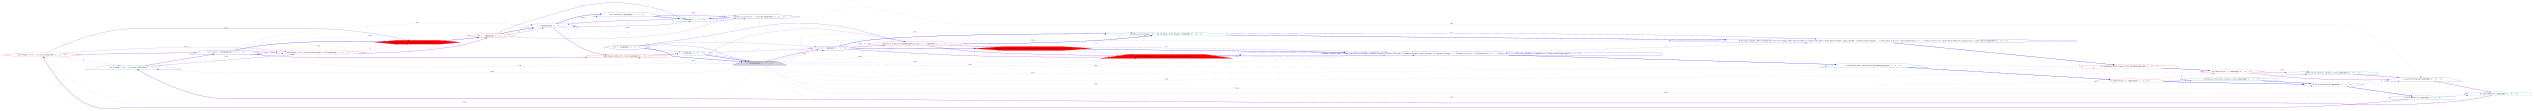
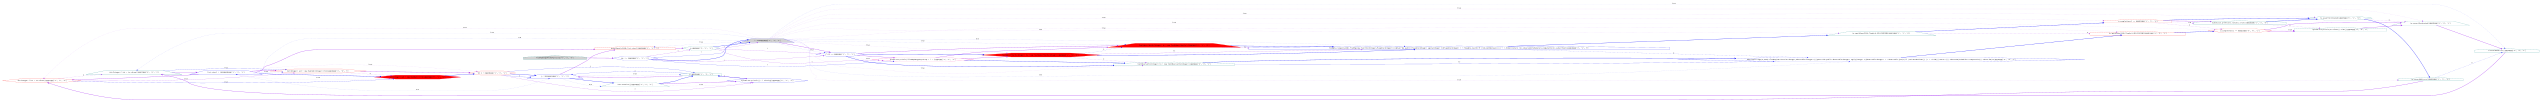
  digraph {
    fontname="Source Code Pro"
    rankdir=LR
    node [color=teal fillcolor=white fontname="Source Code Pro" shape=hexagon style=filled]
    edge [arrowhead=vee color=purple fontname="Source Code Pro" style=bold]
    n1 [color=red label="List<Integer> list = ts.values()@@@27@@@['1', '1', '0']"]
    n2 [label="List<Integer> list = to.values()@@@27@@@['0', '0', '1']" shape=trapezium]
    n3 [color=blue label="list.size() < 1000@@@28@@@['1', '1', '1']" shape=trapezium]
    n4 [color=red label="Set<Integer> set = new HashSet<Integer>(list)@@@29@@@['1', '0', '1']"]
    n5 [color=deeppink fillcolor=red label="Set<Integer> set = new HashSet<>(list)@@@29@@@['0', '1', '0']"]
    n6 [color=red label="assertEquals(1000,list.size())@@@38@@@['1', '1', '1']" shape=house]
    n7 [color=red label="int j = 0@@@30@@@['1', '1', '1']"]
    n8 [color=blue label="j < 1000@@@31@@@['1', '1', '1']" shape=trapezium]
    n9 [label="to.assertNoErrors()@@@26@@@['0', '0', '1']" shape=house]
    n10 [label="System.out.println(ts.values().size())@@@23@@@['1', '1', '0']" shape=house]
    n11 [label="System.out.println(to.values().size())@@@23@@@['0', '0', '1']" shape=house]
    n12 [label="ts.assertTerminated()@@@25@@@['1', '1', '0']"]
    n13 [label="to.assertTerminated()@@@25@@@['0', '0', '1']" shape=trapezium]
    n14 [label="ts.assertNoErrors()@@@26@@@['1', '1', '0']" shape=house]
    n15 [color=blue label="i % 10 == 0@@@6@@@['1', '1', '1']"]
    n16 [color=red fillcolor=red label="TestSubscriberEx<Integer> ts = new TestSubscriberEx<Integer>()@@@9@@@['1', '0', '0']"]
    n17 [label="TestObserverEx<Integer> to = new TestObserverEx<Integer>()@@@9@@@['0', '0', '1']" shape=house]
    n18 [color=red fillcolor=red label="TestSubscriberEx<Integer> ts = new TestSubscriberEx<>()@@@9@@@['0', '1', '0']" shape=trapezium]
    n19 [color=deeppink label="System.out.println(\"flatMapRangeAsyncLoop > \" + i)@@@7@@@['1', '1', '1']"]
    n20 [color=blue label="Flowable.range(0,1000).flatMap(new Function<Integer,Flowable<Integer>>(){@Override public Flowable<Integer> apply(Integer t){Flowable<Integer> r = Flowable.just(t)if (rnd.nextBoolean()) {r = r.hide()}return r}}).observeOn(Schedulers.computation()).subscribe(ts)@@@10@@@['1', '1', '0']" shape=house]
    n21 [color=blue label="Observable.range(0,1000).flatMap(new Function<Integer,Observable<Integer>>(){@Override public Observable<Integer> apply(Integer t){Observable<Integer> r = Observable.just(t)if (rnd.nextBoolean()) {r = r.hide()}return r}}).observeOn(Schedulers.computation()).subscribe(to)@@@10@@@['0', '0', '1']"]
    n22 [color=red label="ts.completions() == 0@@@22@@@['1', '1', '0']" shape=house]
    n23 [color=red label="to.completions() == 0@@@22@@@['0', '0', '1']"]
    n24 [color=blue label="int i = 0@@@3@@@['1', '1', '1']"]
    n25 [label="i++@@@5@@@['1', '1', '1']"]
    n26 [color=blue fillcolor=lightgray label="i < 2000@@@4@@@['1', '1', '1']" shape=trapezium]
    n27 [color=red label="to.awaitDone(2500,TimeUnit.MILLISECONDS)@@@21@@@['0', '0', '1']" shape=house]
    n28 [label="ts.awaitDone(2500,TimeUnit.MILLISECONDS)@@@21@@@['1', '1', '0']" shape=trapezium]
+   n29 [fillcolor=lightgray label="flatMapRangeMixedAsyncLoop['0', '1', '0']" shape=house]
    n30 [color=blue label="System.out.println(j + \" missing\")@@@34@@@['1', '1', '1']"]
    n31 [label="j++@@@32@@@['1', '1', '1']" shape=house]
    n32 [label="!set.contains(j)@@@33@@@['1', '1', '1']" shape=trapezium]
    n1 -> n2 [label=9 style=dashed]
-   n1 -> n3 [arrowhead=dot]
+   n3 -> n1 [arrowhead=dot]
    n1 -> n4 [label=list style=solid]
    n1 -> n5 [arrowhead=dot color=blue label=list style=solid]
    n2 -> n3
    n2 -> n4 [color=blue label=list style=solid]
    n3 -> n4 [arrowhead=dot color=blue label=true style=dotted]
    n3 -> n4 [arrowhead=dot]
    n3 -> n5 [arrowhead=dot color=blue]
    n3 -> n5 [label=true style=dotted]
    n3 -> n6 [arrowhead=dot]
    n3 -> n7 [label=true style=dotted]
    n3 -> n8 [color=blue label=true style=dotted]
    n4 -> n5 [arrowhead=dot label=0 style=dashed]
    n4 -> n7
    n5 -> n7 [color=blue]
    n6 -> n25 [arrowhead=dot]
    n7 -> n8 [color=blue]
    n7 -> n8 [arrowhead=dot color=blue label=j style=solid]
    n7 -> n30 [label=j style=solid]
    n7 -> n31 [color=blue label=j style=solid]
    n8 -> n6 [arrowhead=dot]
    n8 -> n31 [color=blue label=true style=dotted]
    n8 -> n32 [color=blue label=true style=dotted]
    n8 -> n32 [arrowhead=dot color=blue]
    n9 -> n2
    n10 -> n11 [arrowhead=dot label=0 style=dashed]
    n10 -> n12 [arrowhead=dot color=blue]
    n11 -> n13
    n12 -> n13 [label=0 style=dashed]
    n12 -> n14 [arrowhead=dot color=blue]
    n13 -> n9 [arrowhead=dot]
    n14 -> n1
    n14 -> n9 [color=blue label=0 style=dashed]
    n15 -> n16 [color=blue]
    n15 -> n17 [arrowhead=dot color=blue]
    n15 -> n18
    n15 -> n19 [arrowhead=dot label=true style=dotted]
    n15 -> n19 [arrowhead=dot]
    n16 -> n17 [arrowhead=dot label=0 style=dashed]
    n16 -> n18 [color=blue label=0 style=dashed]
    n16 -> n20 [label=ts style=solid]
    n16 -> n20 [arrowhead=dot color=blue]
    n17 -> n21 [color=blue label=to style=solid]
    n17 -> n21 [color=blue]
    n18 -> n20 [arrowhead=dot label=ts style=solid]
    n18 -> n20 [color=blue]
    n19 -> n16 [arrowhead=dot]
    n19 -> n17 [arrowhead=dot color=blue]
    n19 -> n18 [arrowhead=dot]
    n20 -> n21 [color=blue label=0 style=dashed]
    n20 -> n28 [arrowhead=dot color=blue]
    n21 -> n27 [color=blue]
    n22 -> n10 [arrowhead=dot]
    n22 -> n10 [arrowhead=dot label=true style=dotted]
    n22 -> n12 [color=blue]
    n22 -> n23 [arrowhead=dot label=0 style=dashed]
    n23 -> n11 [arrowhead=dot label=true style=dotted]
    n23 -> n11
    n23 -> n13
    n24 -> n15 [arrowhead=dot label=i style=solid]
    n24 -> n19 [arrowhead=dot color=blue label=i style=solid]
    n24 -> n25 [label=i style=solid]
    n24 -> n26 [arrowhead=dot color=blue]
    n24 -> n26 [color=blue label=i style=solid]
    n25 -> n15 [label=i style=solid]
    n25 -> n19 [label=i style=solid]
    n25 -> n26 [label=i style=solid]
    n25 -> n26 [arrowhead=dot color=blue]
    n26 -> n1 [arrowhead=dot label=true style=dotted]
    n26 -> n2 [color=blue label=true style=dotted]
    n26 -> n3 [arrowhead=dot color=blue label=true style=dotted]
    n26 -> n6 [color=blue label=true style=dotted]
    n26 -> n9 [color=blue label=true style=dotted]
    n26 -> n12 [arrowhead=dot label=true style=dotted]
    n26 -> n13 [arrowhead=dot label=true style=dotted]
    n26 -> n14 [label=true style=dotted]
    n26 -> n15 [color=blue label=true style=dotted]
    n26 -> n15
    n26 -> n16 [arrowhead=dot label=true style=dotted]
    n26 -> n17 [arrowhead=dot label=true style=dotted]
    n26 -> n18 [color=blue label=true style=dotted]
    n26 -> n20 [arrowhead=dot color=blue label=true style=dotted]
    n26 -> n21 [color=blue label=true style=dotted]
    n26 -> n22 [label=true style=dotted]
    n26 -> n23 [label=true style=dotted]
    n26 -> n27 [label=true style=dotted]
    n26 -> n28 [arrowhead=dot label=true style=dotted]
    n27 -> n23 [arrowhead=dot color=blue]
    n28 -> n22 [color=blue]
    n28 -> n27 [label=0 style=dashed]
+   n29 -> n24 [arrowhead=dot]
    n30 -> n31 [color=blue]
    n31 -> n8 [arrowhead=dot]
    n31 -> n8 [arrowhead=dot color=blue label=j style=solid]
    n31 -> n30 [arrowhead=dot label=j style=solid]
    n32 -> n30 [arrowhead=dot]
    n32 -> n30 [label=true style=dotted]
    n32 -> n31 [color=blue]
  }
